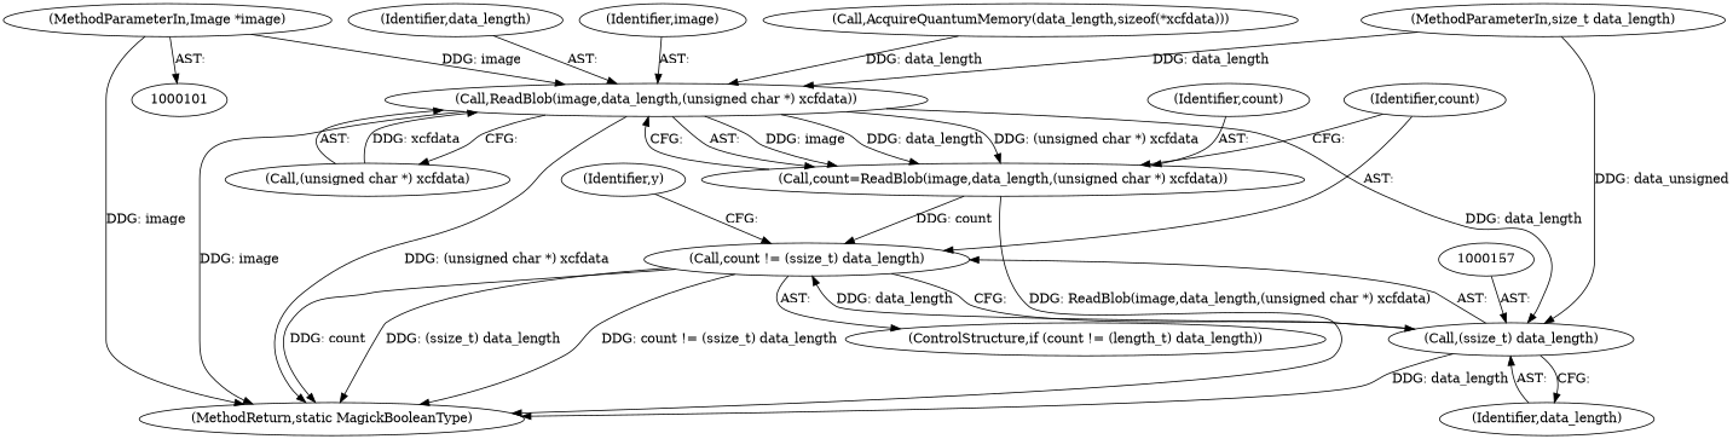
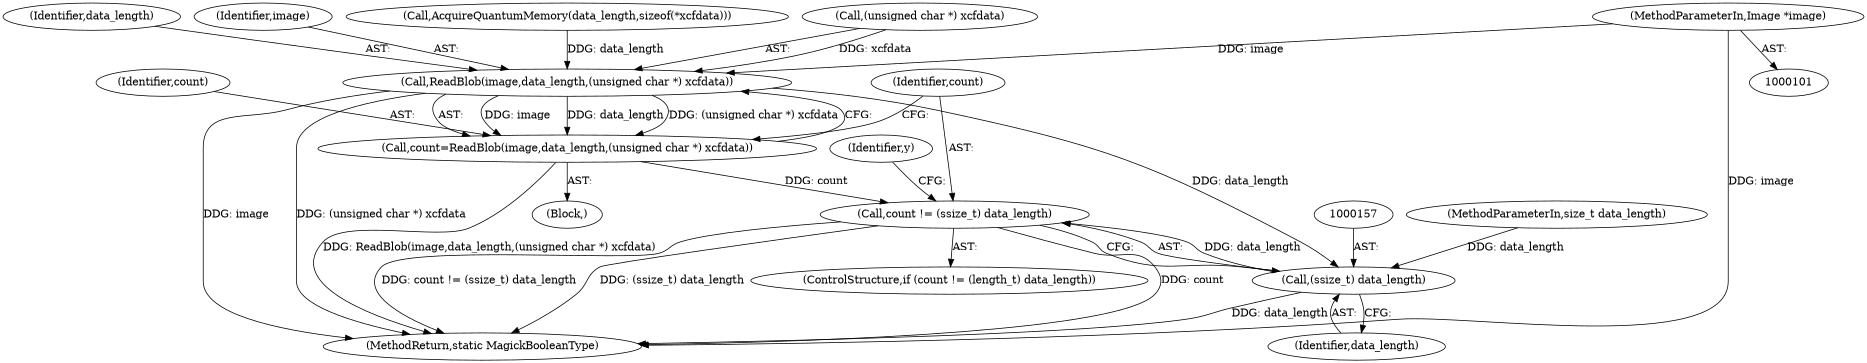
  digraph {
    n1 [label="(MethodParameterIn,Image *image)"]
    n2 [label="(Call,ReadBlob(image,data_length,(unsigned char *) xcfdata))"]
    n3 [label="(MethodReturn,static MagickBooleanType)"]
    1000101
    n5 [label="(Call,count=ReadBlob(image,data_length,(unsigned char *) xcfdata))"]
    n6 [label="(Call,(ssize_t) data_length)"]
    n7 [label="(Call,(unsigned char *) xcfdata)"]
    n8 [label="(Call,count != (ssize_t) data_length)"]
+   n9 [label="(Block,)"]
    n10 [label="(Identifier,data_length)"]
    n11 [label="(ControlStructure,if (count != (length_t) data_length))"]
    n12 [label="(Identifier,y)"]
    n13 [label="(Identifier,data_length)"]
    n14 [label="(Identifier,image)"]
    n15 [label="(Call,AcquireQuantumMemory(data_length,sizeof(*xcfdata)))"]
    n16 [label="(MethodParameterIn,size_t data_length)"]
    n17 [label="(Identifier,count)"]
    n18 [label="(Identifier,count)"]
    1000157
    n1 -> n2 [label="DDG: image"]
    n1 -> n3 [label="DDG: image"]
    n1 -> 1000101 [label="AST: "]
    n2 -> n3 [label="DDG: image"]
    n2 -> n3 [label="DDG: (unsigned char *) xcfdata"]
    n2 -> n5 [label="AST: "]
    n2 -> n5 [label="DDG: image"]
    n2 -> n5 [label="DDG: data_length"]
    n2 -> n5 [label="DDG: (unsigned char *) xcfdata"]
    n2 -> n6 [label="DDG: data_length"]
-   n2 -> n7 [label="CFG: "]
    n5 -> n2 [label="CFG: "]
    n5 -> n3 [label="DDG: ReadBlob(image,data_length,(unsigned char *) xcfdata)"]
    n5 -> n8 [label="DDG: count"]
+   n5 -> n9 [label="AST: "]
    n6 -> n3 [label="DDG: data_length"]
    n6 -> n8 [label="AST: "]
    n6 -> n8 [label="DDG: data_length"]
    n6 -> n10 [label="CFG: "]
    n7 -> n2 [label="AST: "]
    n7 -> n2 [label="DDG: xcfdata"]
    n8 -> n3 [label="DDG: count"]
    n8 -> n3 [label="DDG: count != (ssize_t) data_length"]
    n8 -> n3 [label="DDG: (ssize_t) data_length"]
    n8 -> n6 [label="CFG: "]
    n8 -> n11 [label="AST: "]
    n10 -> n6 [label="AST: "]
    n12 -> n8 [label="CFG: "]
    n13 -> n2 [label="AST: "]
    n14 -> n2 [label="AST: "]
    n15 -> n2 [label="DDG: data_length"]
-   n16 -> n2 [label="DDG: data_length"]
-   n16 -> n6 [label="DDG: data_unsigned"]
+   n16 -> n6 [label="DDG: data_length"]
    n17 -> n5 [label="AST: "]
    n18 -> n5 [label="CFG: "]
    n18 -> n8 [label="AST: "]
    1000157 -> n6 [label="AST: "]
  }
